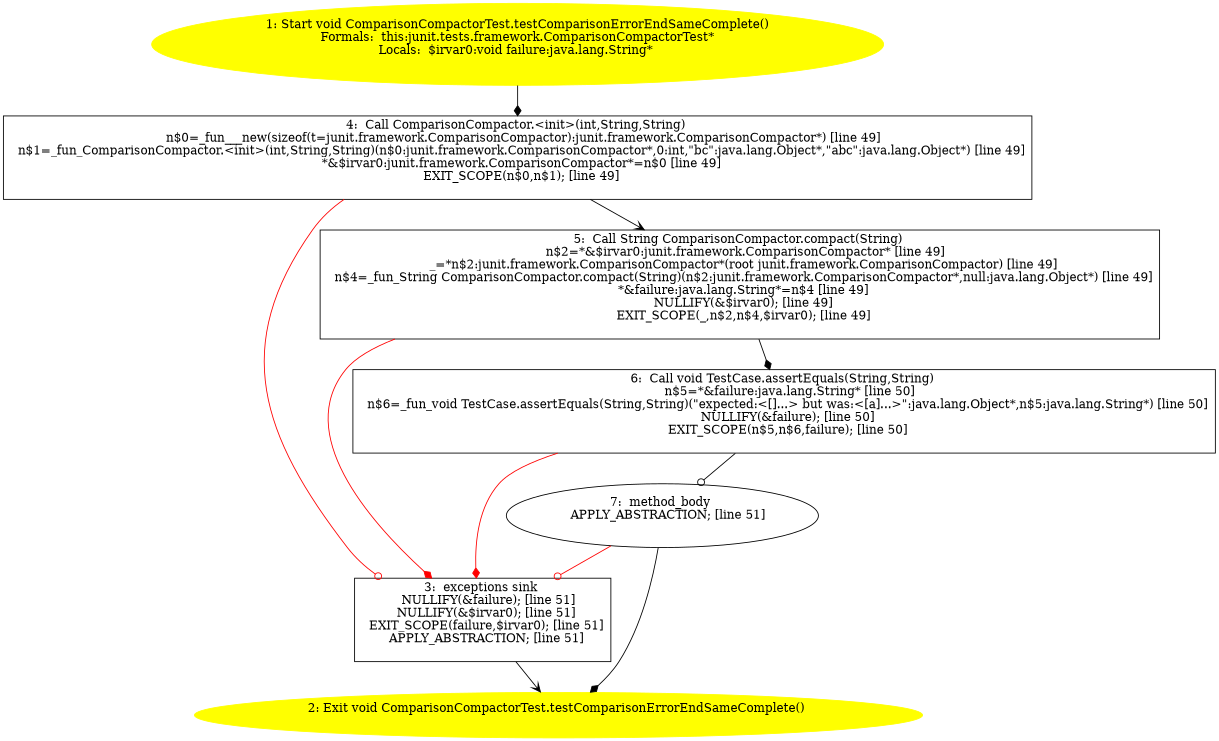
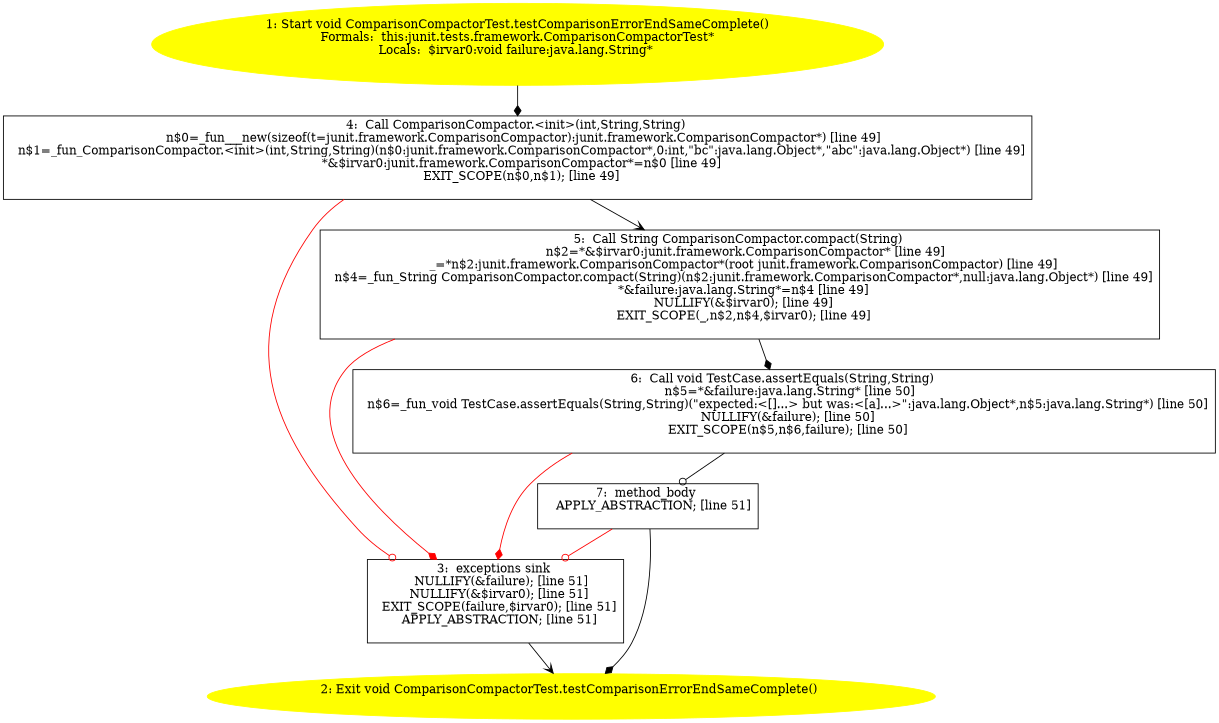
  digraph {
    node [shape=box]
    edge [arrowhead=diamond]
    n1 [color=yellow label="1: Start void ComparisonCompactorTest.testComparisonErrorEndSameComplete()\nFormals:  this:junit.tests.framework.ComparisonCompactorTest*\nLocals:  $irvar0:void failure:java.lang.String* \n  " style=filled shape=""]
    n2 [label="4:  Call ComparisonCompactor.<init>(int,String,String) \n   n$0=_fun___new(sizeof(t=junit.framework.ComparisonCompactor):junit.framework.ComparisonCompactor*) [line 49]\n  n$1=_fun_ComparisonCompactor.<init>(int,String,String)(n$0:junit.framework.ComparisonCompactor*,0:int,\"bc\":java.lang.Object*,\"abc\":java.lang.Object*) [line 49]\n  *&$irvar0:junit.framework.ComparisonCompactor*=n$0 [line 49]\n  EXIT_SCOPE(n$0,n$1); [line 49]\n "]
    n3 [label="3:  exceptions sink \n   NULLIFY(&failure); [line 51]\n  NULLIFY(&$irvar0); [line 51]\n  EXIT_SCOPE(failure,$irvar0); [line 51]\n  APPLY_ABSTRACTION; [line 51]\n "]
    n4 [label="5:  Call String ComparisonCompactor.compact(String) \n   n$2=*&$irvar0:junit.framework.ComparisonCompactor* [line 49]\n  _=*n$2:junit.framework.ComparisonCompactor*(root junit.framework.ComparisonCompactor) [line 49]\n  n$4=_fun_String ComparisonCompactor.compact(String)(n$2:junit.framework.ComparisonCompactor*,null:java.lang.Object*) [line 49]\n  *&failure:java.lang.String*=n$4 [line 49]\n  NULLIFY(&$irvar0); [line 49]\n  EXIT_SCOPE(_,n$2,n$4,$irvar0); [line 49]\n "]
    n5 [color=yellow label="2: Exit void ComparisonCompactorTest.testComparisonErrorEndSameComplete() \n  " style=filled shape=""]
    n6 [label="6:  Call void TestCase.assertEquals(String,String) \n   n$5=*&failure:java.lang.String* [line 50]\n  n$6=_fun_void TestCase.assertEquals(String,String)(\"expected:<[]...> but was:<[a]...>\":java.lang.Object*,n$5:java.lang.String*) [line 50]\n  NULLIFY(&failure); [line 50]\n  EXIT_SCOPE(n$5,n$6,failure); [line 50]\n "]
-   n7 [label="7:  method_body \n   APPLY_ABSTRACTION; [line 51]\n " shape=ellipse]
+   n7 [label="7:  method_body \n   APPLY_ABSTRACTION; [line 51]\n "]
    n1 -> n2
    n2 -> n3 [color=red arrowhead=odot]
    n2 -> n4 [arrowhead=vee]
    n3 -> n5 [arrowhead=vee]
    n4 -> n3 [color=red]
    n4 -> n6
    n6 -> n3 [color=red]
    n6 -> n7 [arrowhead=odot]
    n7 -> n3 [color=red arrowhead=odot]
    n7 -> n5
  }
